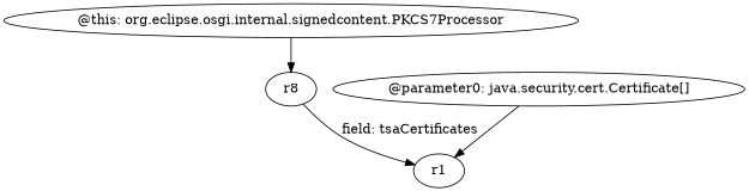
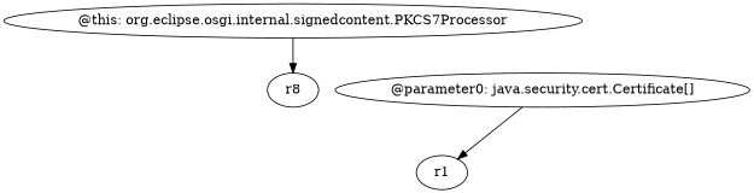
  digraph {
    n1 [label="@this: org.eclipse.osgi.internal.signedcontent.PKCS7Processor"]
    n2 [label=r8]
    n3 [label=r1]
    n4 [label="@parameter0: java.security.cert.Certificate[]"]
    n1 -> n2
-   n2 -> n3 [label="field: tsaCertificates"]
    n4 -> n3
  }
